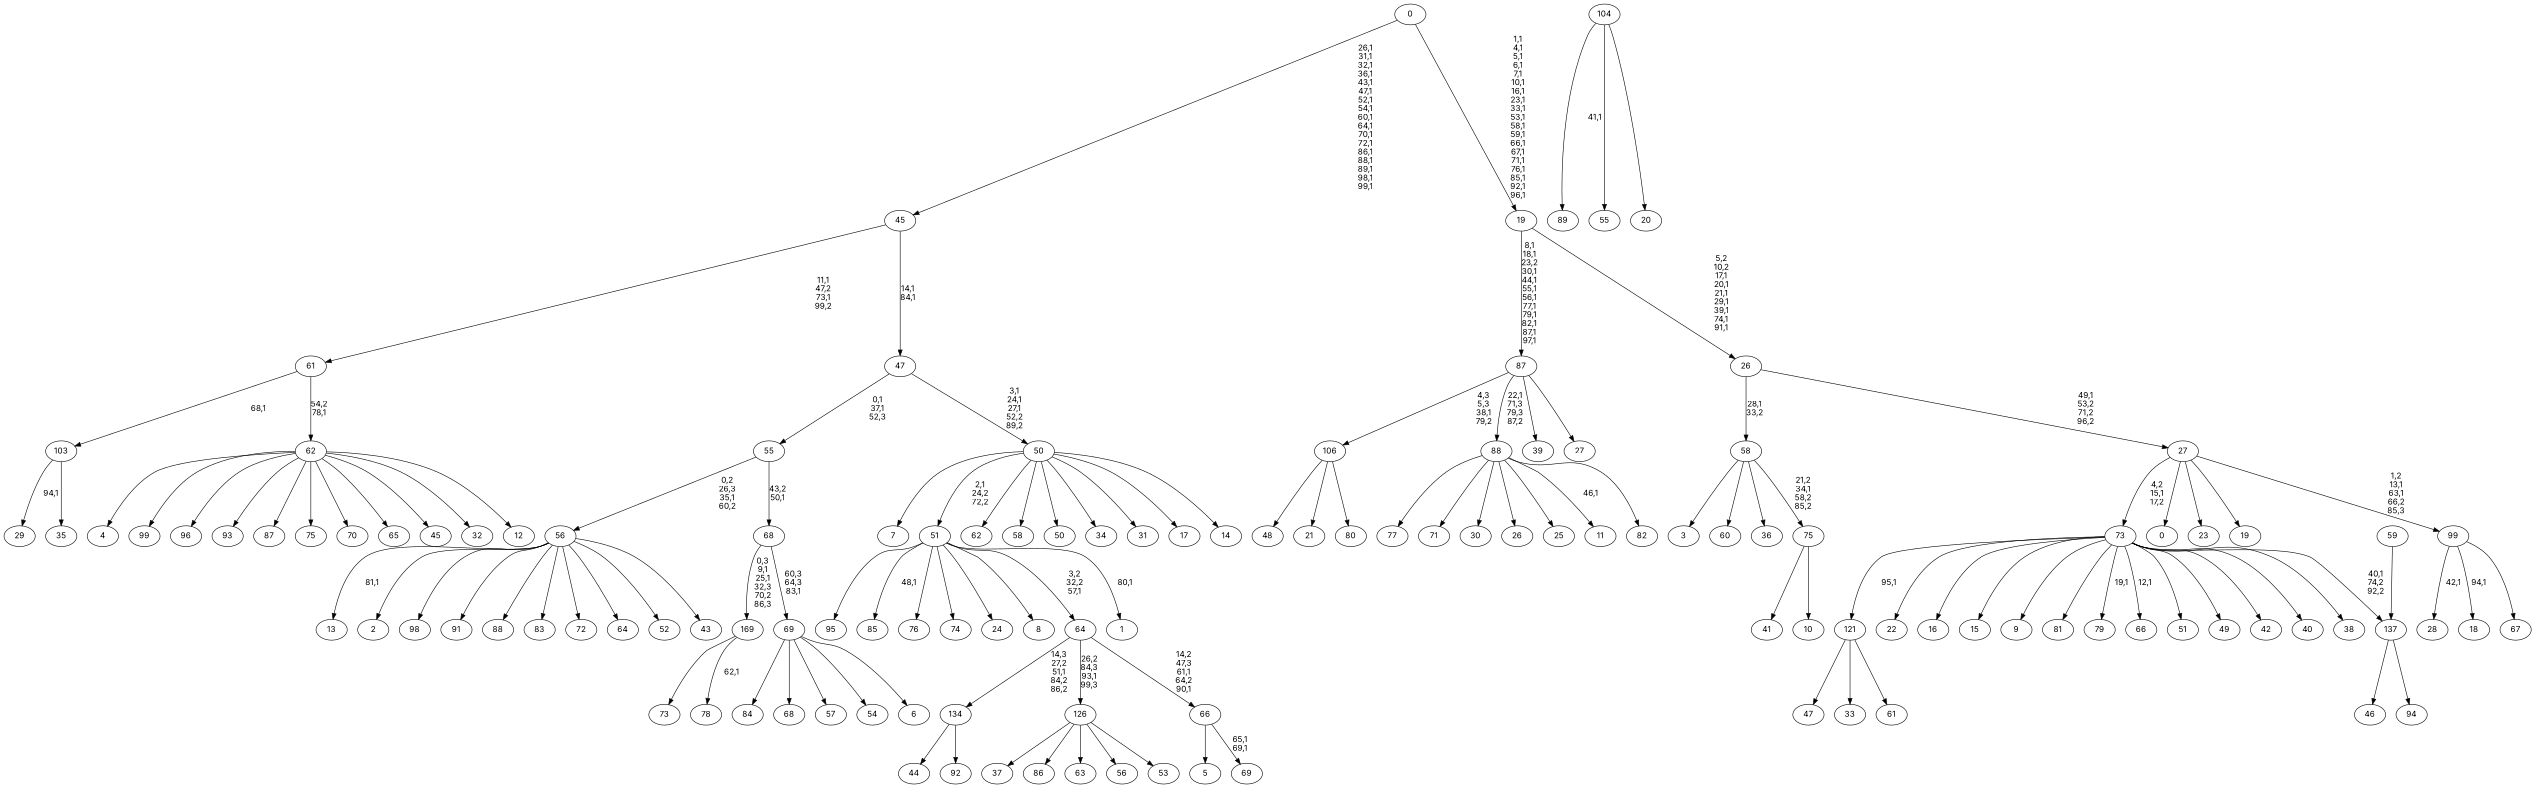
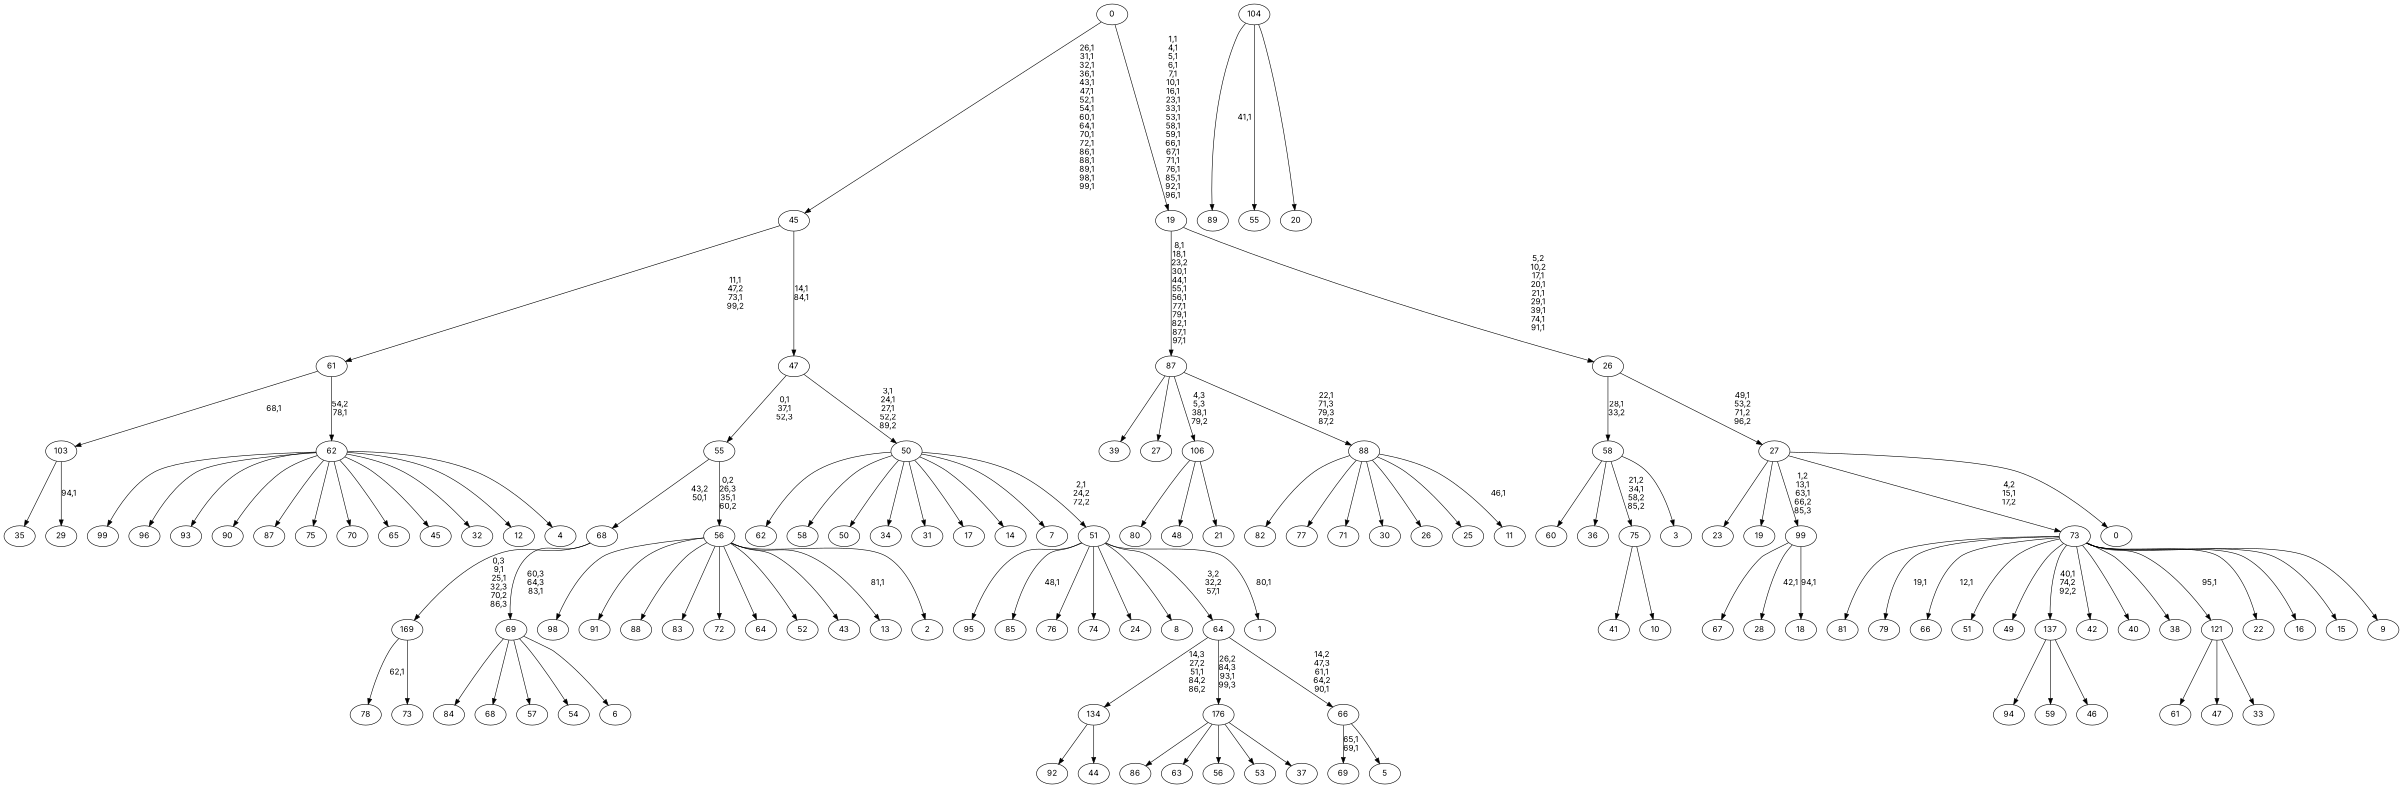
  digraph {
    fontname=Inter
    node [fontname=Inter]
    edge [fontname=Inter]
    n1 [label=99]
    n2 [label=98]
    n3 [label=96]
    n4 [label=95]
    n5 [label=94]
    n6 [label=93]
    n7 [label=92]
    n8 [label=91]
+   n9 [label=90]
    n10 [label=89]
    n11 [label=88]
    n12 [label=87]
    n13 [label=86]
    n14 [label=85]
    n15 [label=84]
    n16 [label=83]
    n17 [label=82]
    n18 [label=81]
    n19 [label=80]
    n20 [label=79]
    n21 [label=78]
    n22 [label=77]
    n23 [label=76]
    n24 [label=75]
    n25 [label=74]
    n26 [label=73]
    169
    n28 [label=72]
    n29 [label=71]
    n30 [label=70]
    n31 [label=69]
    n32 [label=68]
    n33 [label=67]
    n34 [label=66]
    n35 [label=65]
    n36 [label=64]
    n37 [label=63]
    n38 [label=62]
    n39 [label=61]
    n40 [label=60]
    n41 [label=59]
    n42 [label=58]
    n43 [label=57]
    n44 [label=56]
    n45 [label=55]
    n46 [label=54]
    n47 [label=53]
    n48 [label=52]
    n49 [label=51]
    n50 [label=50]
    n51 [label=49]
    n52 [label=48]
    n53 [label=47]
    n54 [label=46]
    137
    n56 [label=45]
    n57 [label=44]
    134
    n59 [label=43]
    n60 [label=42]
    n61 [label=41]
    n62 [label=40]
    n63 [label=39]
    n64 [label=38]
    n65 [label=37]
-   126
+   126 [label=176]
    n67 [label=36]
    n68 [label=35]
    n69 [label=34]
    n70 [label=33]
    121
    n72 [label=32]
    n73 [label=31]
    n74 [label=30]
    n75 [label=29]
    n76 [label=28]
    n77 [label=27]
    n78 [label=26]
    n79 [label=25]
    n80 [label=24]
    n81 [label=23]
    n82 [label=22]
    n83 [label=21]
    106
    n85 [label=20]
    104
    103
    n88 [label=19]
    n89 [label=18]
    99
    n91 [label=17]
    n92 [label=16]
    n93 [label=15]
    n94 [label=14]
    n95 [label=13]
    n96 [label=12]
    n97 [label=11]
    88
    87
    n100 [label=10]
    75
    n102 [label=9]
    73
    n104 [label=8]
    n105 [label=7]
    n106 [label=6]
    69
    68
    n109 [label=5]
    66
    64
    n112 [label=4]
    62
    61
    n115 [label=3]
    58
    n117 [label=2]
    56
    55
    n120 [label=1]
    51
    50
    47
    45
    n125 [label=0]
    27
    26
    19
    0
    169 -> n21 [label="62,1"]
    169 -> n26
    137 -> n5
-   n41 -> 137
+   137 -> n41
    137 -> n54
    134 -> n7
    134 -> n57
    126 -> n13
    126 -> n37
    126 -> n44
    126 -> n47
    126 -> n65
    121 -> n39
    121 -> n53
    121 -> n70
    106 -> n19
    106 -> n52
    106 -> n83
    104 -> n10 [label="41,1"]
    104 -> n45
    104 -> n85
    103 -> n68
    103 -> n75 [label="94,1"]
    99 -> n33
    99 -> n76 [label="42,1"]
    99 -> n89 [label="94,1"]
    88 -> n17
    88 -> n22
    88 -> n29
    88 -> n74
    88 -> n78
    88 -> n79
    88 -> n97 [label="46,1"]
    87 -> n63
    87 -> n77
    87 -> 106 [label="4,3\n5,3\n38,1\n79,2"]
    87 -> 88 [label="22,1\n71,3\n79,3\n87,2"]
    75 -> n61
    75 -> n100
    73 -> n18
    73 -> n20 [label="19,1"]
    73 -> n34 [label="12,1"]
    73 -> n49
    73 -> n51
    73 -> 137 [label="40,1\n74,2\n92,2"]
    73 -> n60
    73 -> n62
    73 -> n64
    73 -> 121 [label="95,1"]
    73 -> n82
    73 -> n92
    73 -> n93
    73 -> n102
    69 -> n15
    69 -> n32
    69 -> n43
    69 -> n46
    69 -> n106
    68 -> 169 [label="0,3\n9,1\n25,1\n32,3\n70,2\n86,3"]
    68 -> 69 [label="60,3\n64,3\n83,1"]
    66 -> n31 [label="65,1\n69,1"]
    66 -> n109
    64 -> 134 [label="14,3\n27,2\n51,1\n84,2\n86,2"]
    64 -> 126 [label="26,2\n84,3\n93,1\n99,3"]
    64 -> 66 [label="14,2\n47,3\n61,1\n64,2\n90,1"]
    62 -> n1
    62 -> n3
    62 -> n6
+   62 -> n9
    62 -> n12
    62 -> n24
    62 -> n30
    62 -> n35
    62 -> n56
    62 -> n72
    62 -> n96
    62 -> n112
    61 -> 103 [label="68,1"]
    61 -> 62 [label="54,2\n78,1"]
    58 -> n40
    58 -> n67
    58 -> 75 [label="21,2\n34,1\n58,2\n85,2"]
    58 -> n115
    56 -> n2
    56 -> n8
    56 -> n11
    56 -> n16
    56 -> n28
    56 -> n36
    56 -> n48
    56 -> n59
    56 -> n95 [label="81,1"]
    56 -> n117
    55 -> 68 [label="43,2\n50,1"]
    55 -> 56 [label="0,2\n26,3\n35,1\n60,2"]
    51 -> n4
    51 -> n14 [label="48,1"]
    51 -> n23
    51 -> n25
    51 -> n80
    51 -> n104
    51 -> 64 [label="3,2\n32,2\n57,1"]
    51 -> n120 [label="80,1"]
    50 -> n38
    50 -> n42
    50 -> n50
    50 -> n69
    50 -> n73
    50 -> n91
    50 -> n94
    50 -> n105
    50 -> 51 [label="2,1\n24,2\n72,2"]
    47 -> 55 [label="0,1\n37,1\n52,3"]
    47 -> 50 [label="3,1\n24,1\n27,1\n52,2\n89,2"]
    45 -> 61 [label="11,1\n47,2\n73,1\n99,2"]
    45 -> 47 [label="14,1\n84,1"]
    27 -> n81
    27 -> n88
    27 -> 99 [label="1,2\n13,1\n63,1\n66,2\n85,3"]
    27 -> 73 [label="4,2\n15,1\n17,2"]
    27 -> n125
    26 -> 58 [label="28,1\n33,2"]
    26 -> 27 [label="49,1\n53,2\n71,2\n96,2"]
    19 -> 87 [label="8,1\n18,1\n23,2\n30,1\n44,1\n55,1\n56,1\n77,1\n79,1\n82,1\n87,1\n97,1"]
    19 -> 26 [label="5,2\n10,2\n17,1\n20,1\n21,1\n29,1\n39,1\n74,1\n91,1"]
    0 -> 45 [label="26,1\n31,1\n32,1\n36,1\n43,1\n47,1\n52,1\n54,1\n60,1\n64,1\n70,1\n72,1\n86,1\n88,1\n89,1\n98,1\n99,1"]
    0 -> 19 [label="1,1\n4,1\n5,1\n6,1\n7,1\n10,1\n16,1\n23,1\n33,1\n53,1\n58,1\n59,1\n66,1\n67,1\n71,1\n76,1\n85,1\n92,1\n96,1"]
  }
